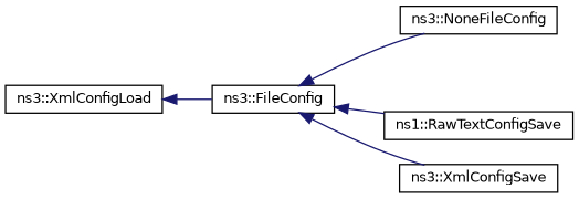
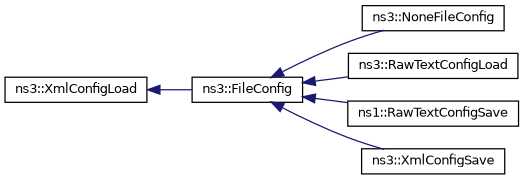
  digraph {
    rankdir=LR
    node [color=black fillcolor=white fontname=Helvetica fontsize=10 shape=record style=filled]
    edge [color=midnightblue dir=back fontname=Helvetica fontsize=10 labelfontname=Helvetica labelfontsize=10 style=solid]
    n1 [height=0.2 label="ns3::FileConfig" width=0.4]
    n2 [height=0.2 label="ns3::NoneFileConfig" width=0.4]
+   n3 [height=0.2 label="ns3::RawTextConfigLoad" width=0.4]
    n4 [height=0.2 label="ns1::RawTextConfigSave" width=0.4]
    n5 [height=0.2 label="ns3::XmlConfigSave" width=0.4]
    n6 [height=0.2 label="ns3::XmlConfigLoad" width=0.4]
    n1 -> n2
+   n1 -> n3
    n1 -> n4
    n1 -> n5
    n6 -> n1
  }
